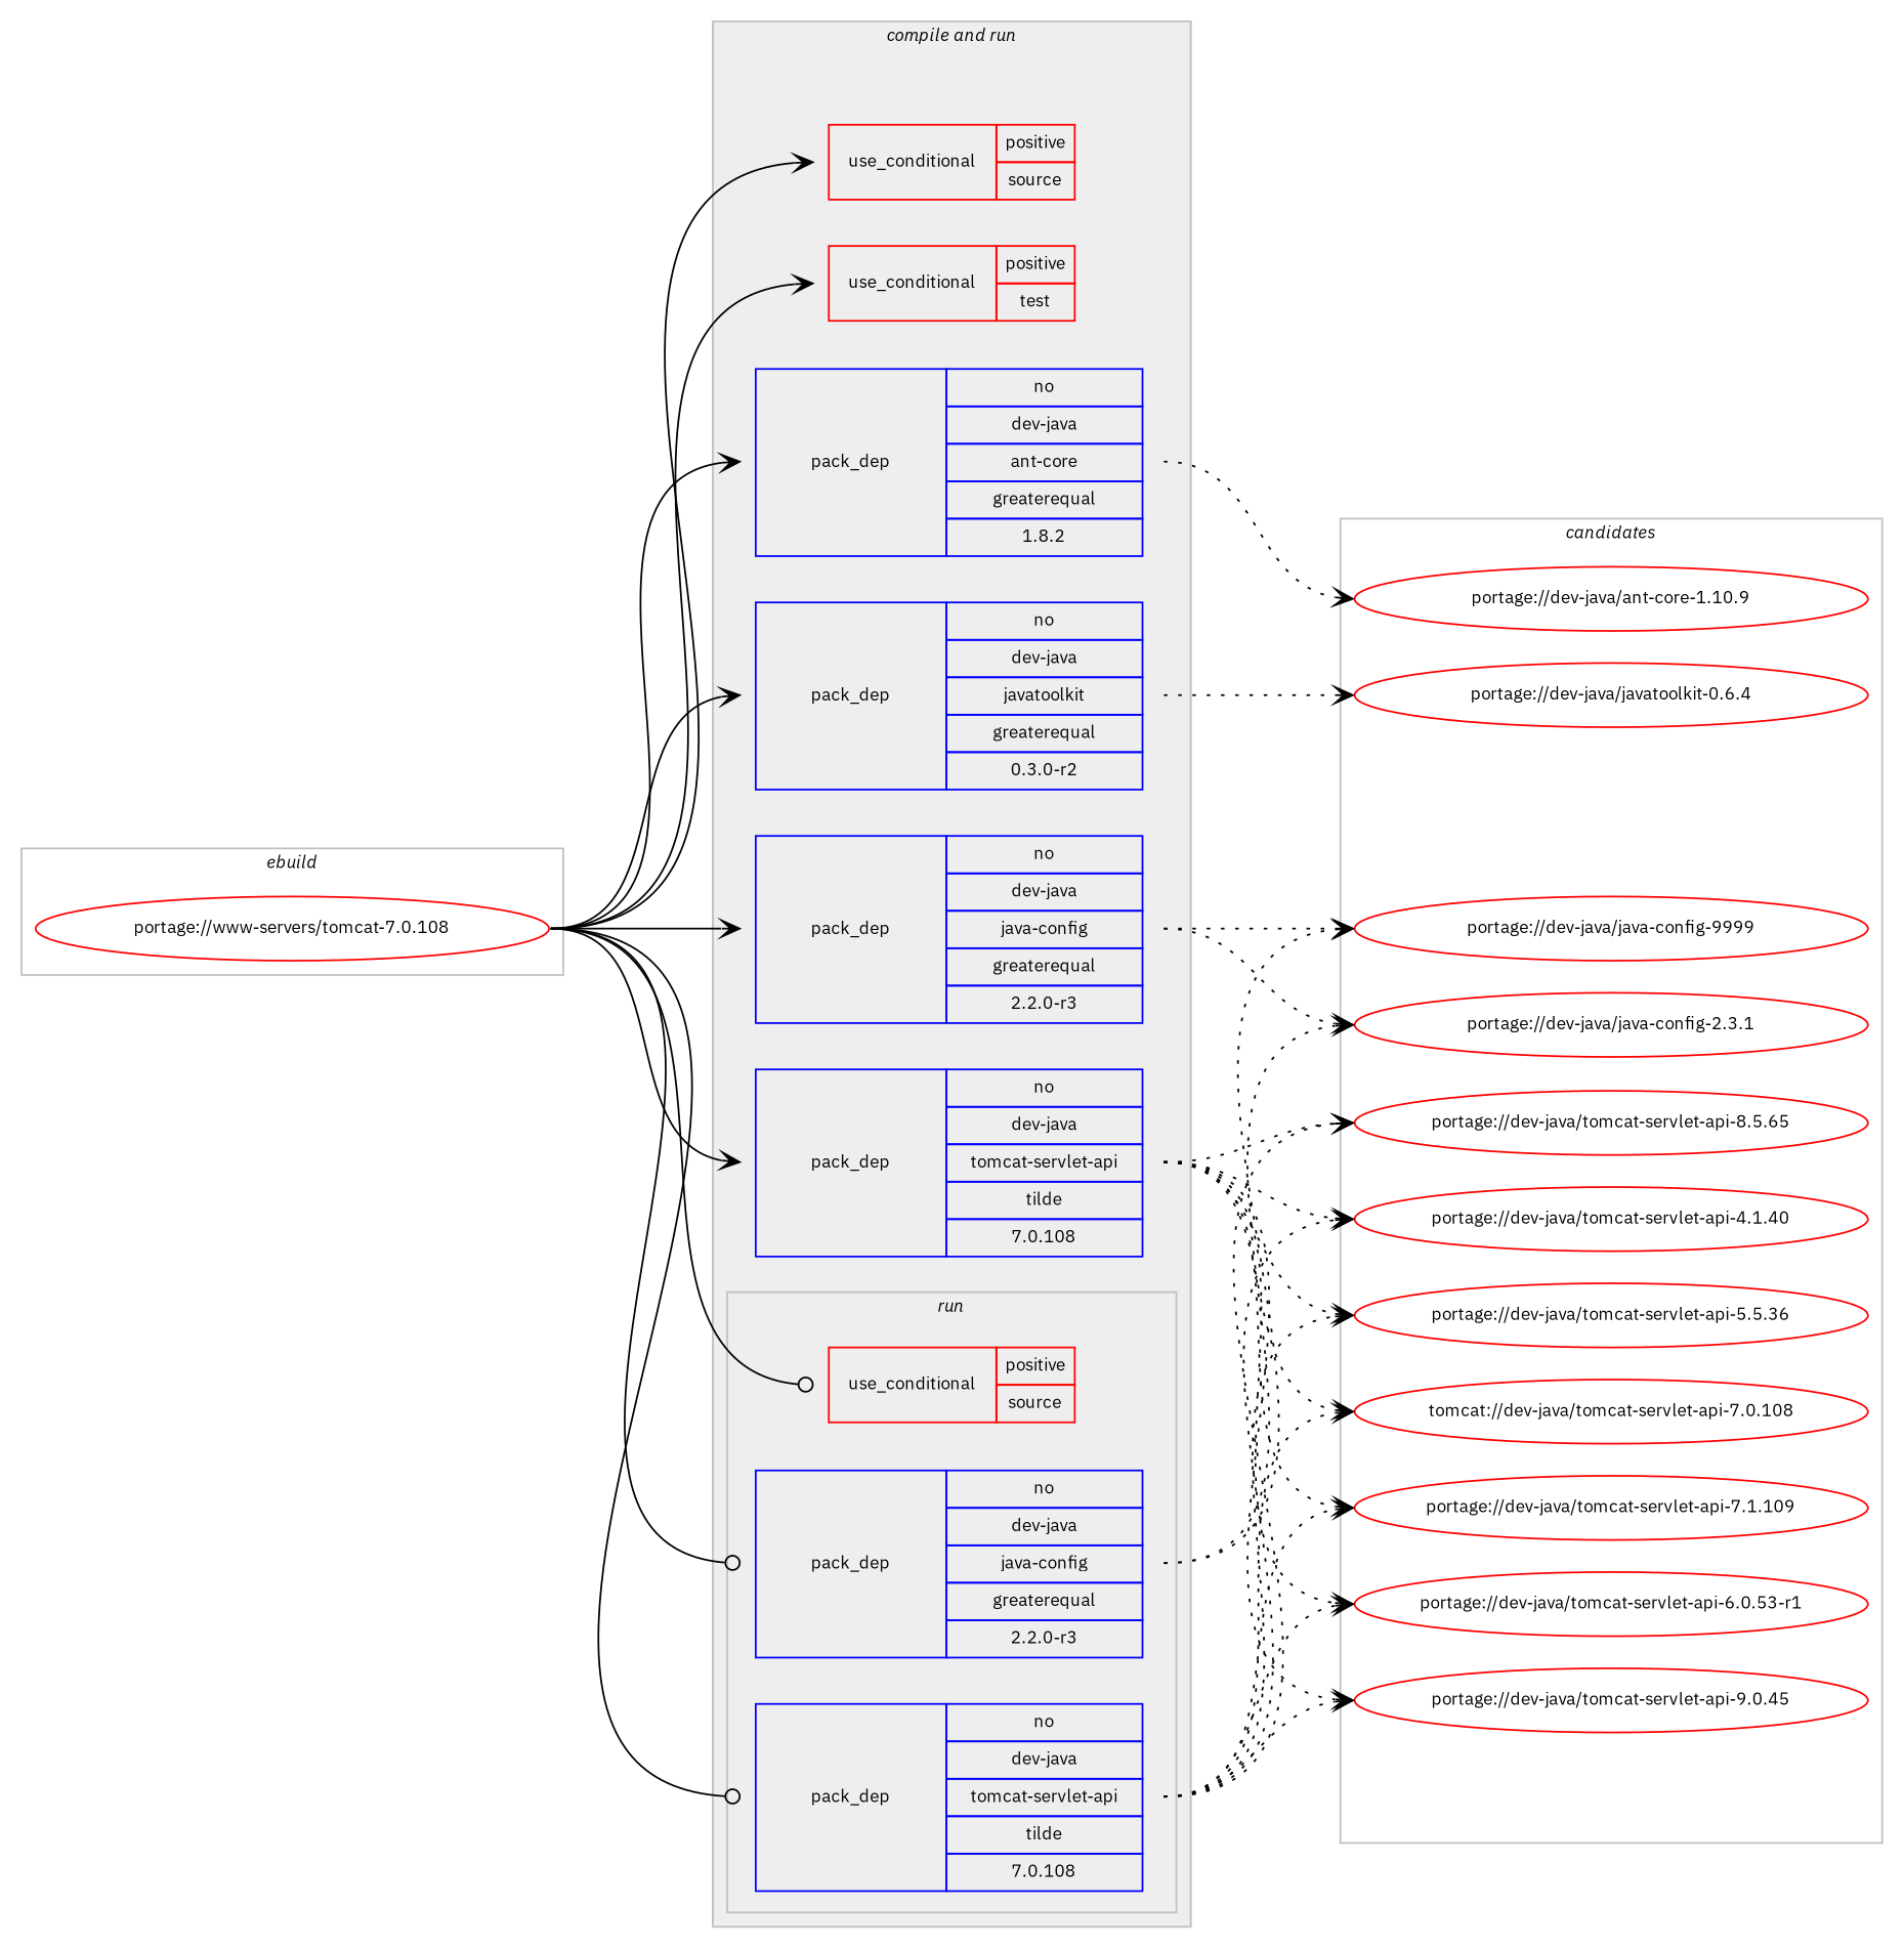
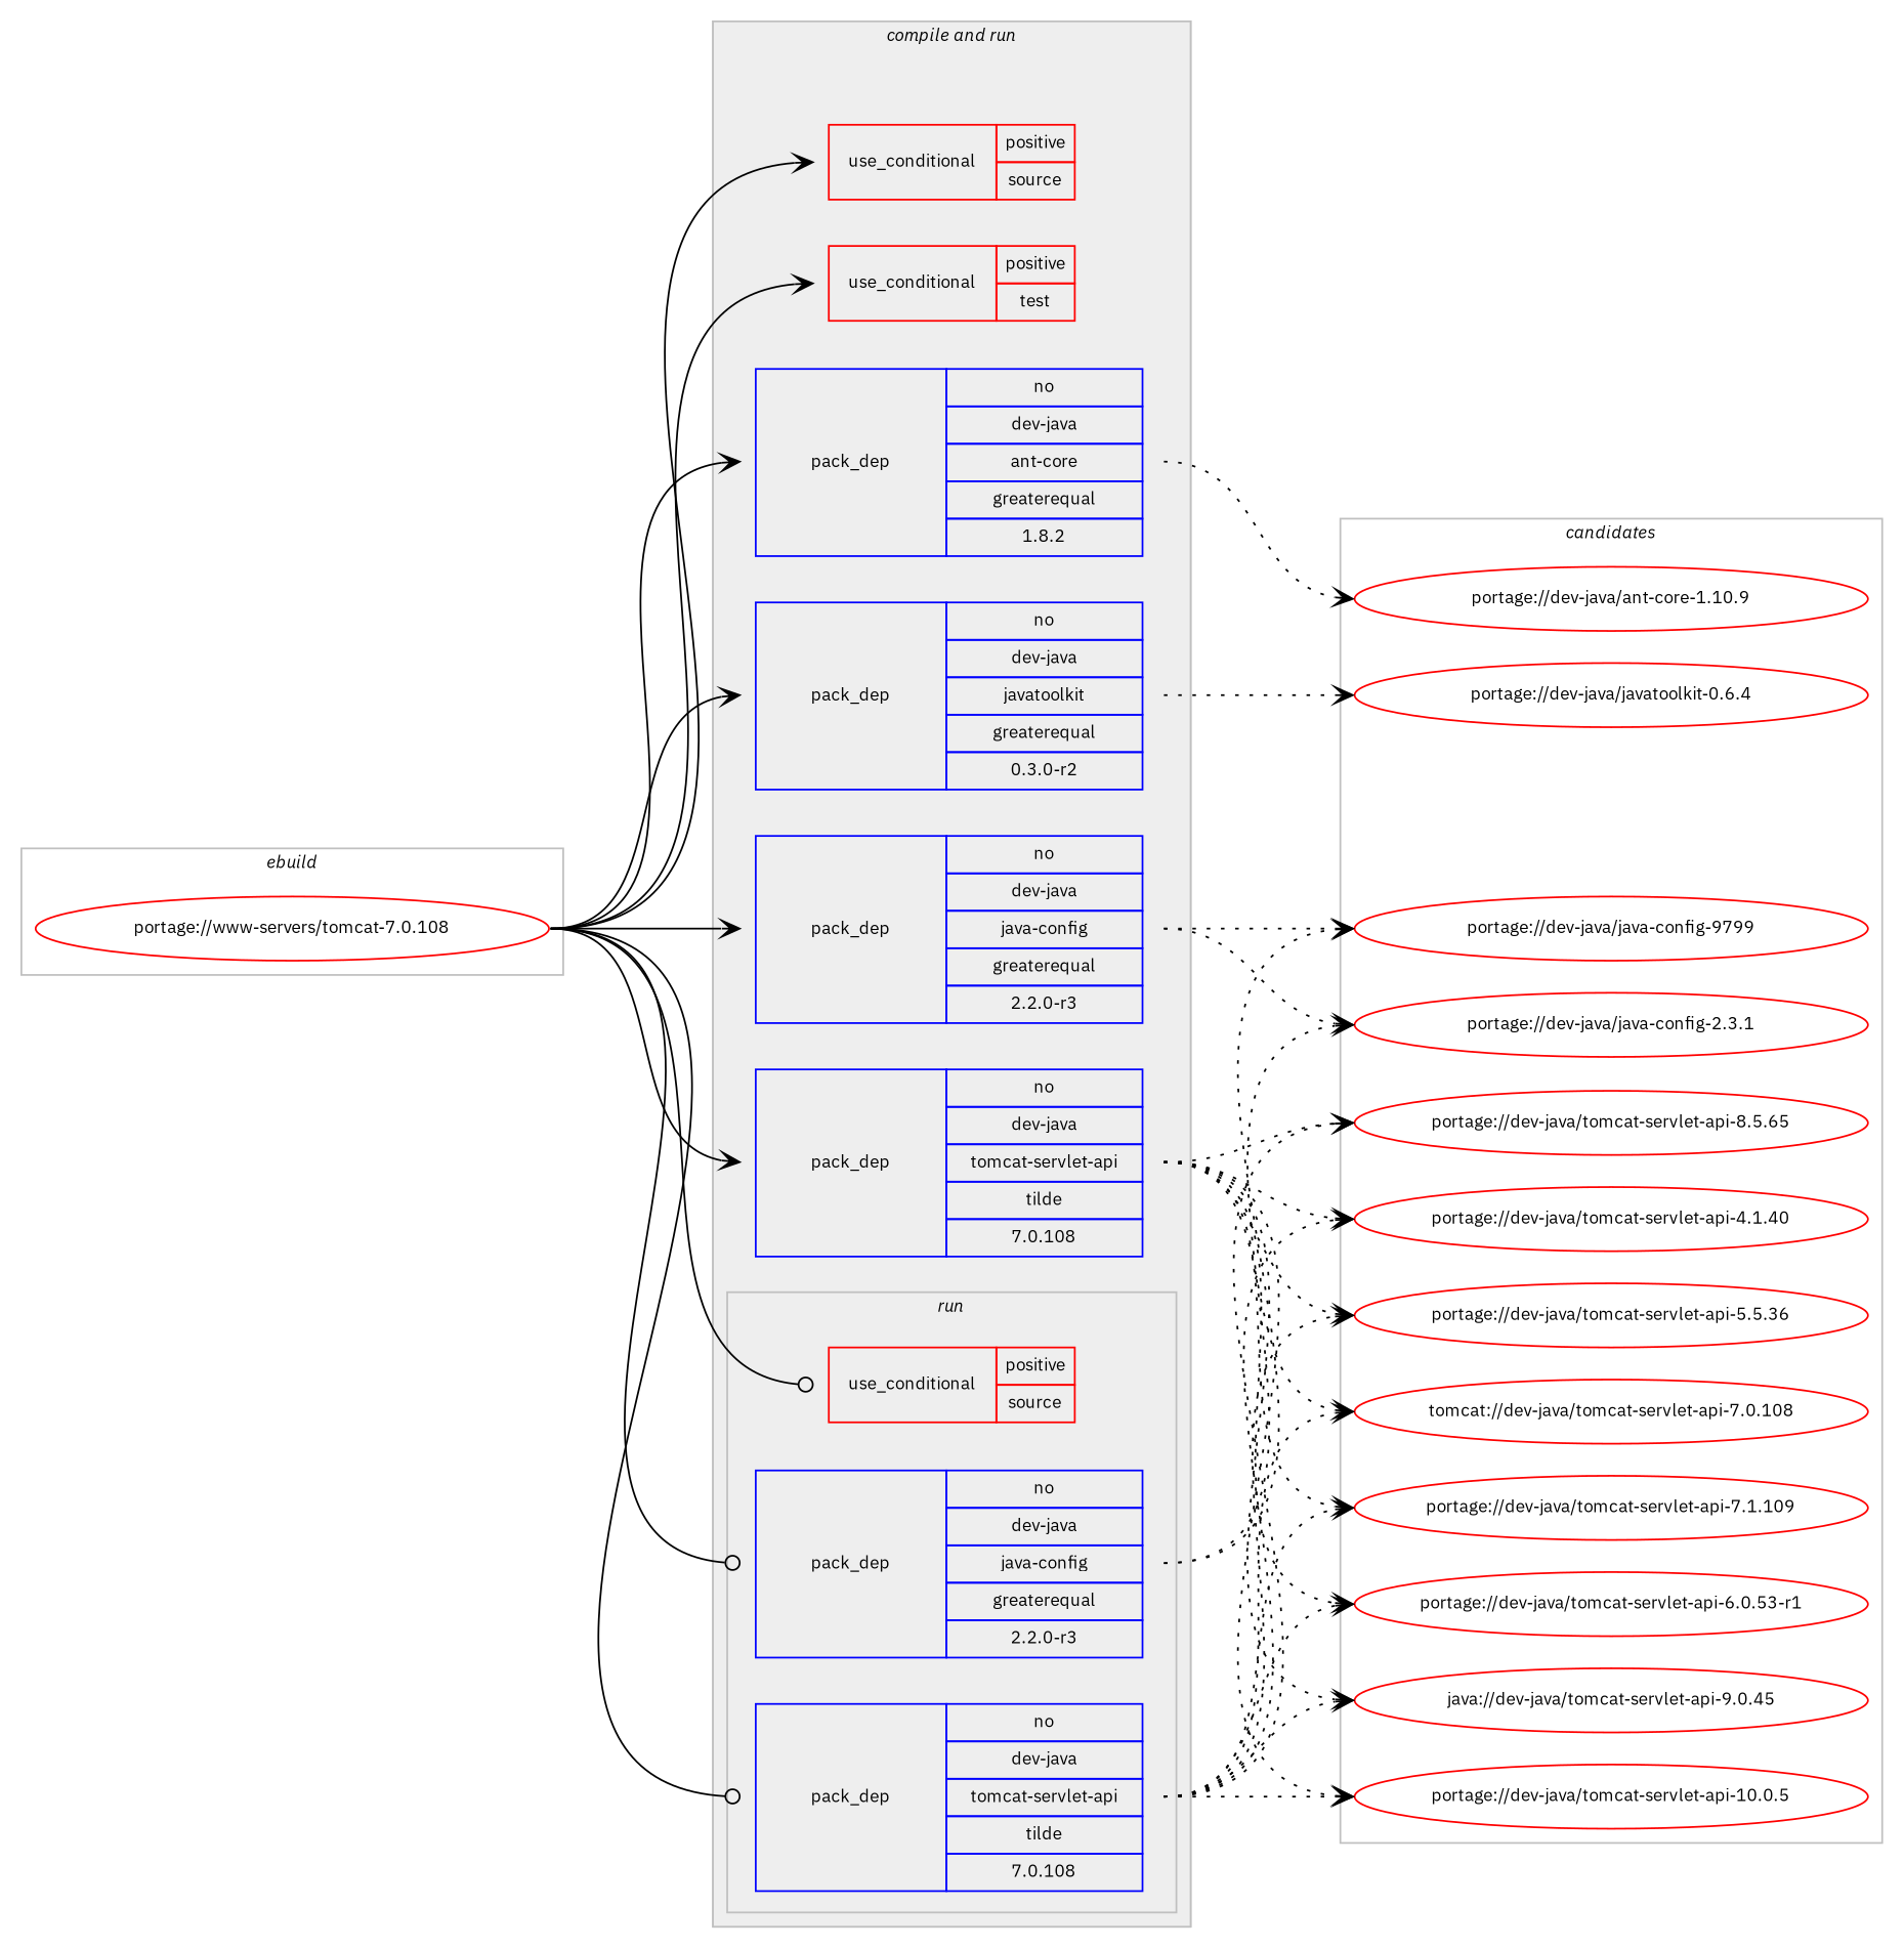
  digraph {
    compound=true
    concentrate=true
    fontname="IBM Plex Sans"
    fontsize=10
    newrank=true
    rankdir=LR
    ranksep=1.5
    node [color=red fontname="IBM Plex Sans" fontsize=10]
    edge [arrowhead=vee fontname="IBM Plex Sans" headport=w style=dotted tailport=e weight=100]
    n1 [label="portage://www-servers/tomcat-7.0.108" width=4]
    n2 [label=<<TABLE BORDER="0" CELLBORDER="1" CELLSPACING="0" CELLPADDING="4"><TR><TD ROWSPAN="3" CELLPADDING="10">use_conditional</TD></TR><TR><TD>positive</TD></TR><TR><TD>source</TD></TR></TABLE>> shape=none]
    n3 [label=<<TABLE BORDER="0" CELLBORDER="1" CELLSPACING="0" CELLPADDING="4"><TR><TD ROWSPAN="3" CELLPADDING="10">use_conditional</TD></TR><TR><TD>positive</TD></TR><TR><TD>test</TD></TR></TABLE>> shape=none]
    n4 [color=blue label=<<TABLE BORDER="0" CELLBORDER="1" CELLSPACING="0" CELLPADDING="4" WIDTH="220"><TR><TD ROWSPAN="6" CELLPADDING="30">pack_dep</TD></TR><TR><TD WIDTH="110">no</TD></TR><TR><TD>dev-java</TD></TR><TR><TD>ant-core</TD></TR><TR><TD>greaterequal</TD></TR><TR><TD>1.8.2</TD></TR></TABLE>> shape=none]
    n5 [color=blue label=<<TABLE BORDER="0" CELLBORDER="1" CELLSPACING="0" CELLPADDING="4" WIDTH="220"><TR><TD ROWSPAN="6" CELLPADDING="30">pack_dep</TD></TR><TR><TD WIDTH="110">no</TD></TR><TR><TD>dev-java</TD></TR><TR><TD>java-config</TD></TR><TR><TD>greaterequal</TD></TR><TR><TD>2.2.0-r3</TD></TR></TABLE>> shape=none]
    n6 [color=blue label=<<TABLE BORDER="0" CELLBORDER="1" CELLSPACING="0" CELLPADDING="4" WIDTH="220"><TR><TD ROWSPAN="6" CELLPADDING="30">pack_dep</TD></TR><TR><TD WIDTH="110">no</TD></TR><TR><TD>dev-java</TD></TR><TR><TD>javatoolkit</TD></TR><TR><TD>greaterequal</TD></TR><TR><TD>0.3.0-r2</TD></TR></TABLE>> shape=none]
    n7 [color=blue label=<<TABLE BORDER="0" CELLBORDER="1" CELLSPACING="0" CELLPADDING="4" WIDTH="220"><TR><TD ROWSPAN="6" CELLPADDING="30">pack_dep</TD></TR><TR><TD WIDTH="110">no</TD></TR><TR><TD>dev-java</TD></TR><TR><TD>tomcat-servlet-api</TD></TR><TR><TD>tilde</TD></TR><TR><TD>7.0.108</TD></TR></TABLE>> shape=none]
    n8 [label=<<TABLE BORDER="0" CELLBORDER="1" CELLSPACING="0" CELLPADDING="4"><TR><TD ROWSPAN="3" CELLPADDING="10">use_conditional</TD></TR><TR><TD>positive</TD></TR><TR><TD>source</TD></TR></TABLE>> shape=none]
    n9 [color=blue label=<<TABLE BORDER="0" CELLBORDER="1" CELLSPACING="0" CELLPADDING="4" WIDTH="220"><TR><TD ROWSPAN="6" CELLPADDING="30">pack_dep</TD></TR><TR><TD WIDTH="110">no</TD></TR><TR><TD>dev-java</TD></TR><TR><TD>java-config</TD></TR><TR><TD>greaterequal</TD></TR><TR><TD>2.2.0-r3</TD></TR></TABLE>> shape=none]
    n10 [color=blue label=<<TABLE BORDER="0" CELLBORDER="1" CELLSPACING="0" CELLPADDING="4" WIDTH="220"><TR><TD ROWSPAN="6" CELLPADDING="30">pack_dep</TD></TR><TR><TD WIDTH="110">no</TD></TR><TR><TD>dev-java</TD></TR><TR><TD>tomcat-servlet-api</TD></TR><TR><TD>tilde</TD></TR><TR><TD>7.0.108</TD></TR></TABLE>> shape=none]
    n11 [label="portage://dev-java/ant-core-1.10.9" width=4]
    n12 [label="portage://dev-java/java-config-2.3.1" width=4]
-   n13 [label="portage://dev-java/java-config-9999" width=4]
+   n13 [label="portage://dev-java/java-config-9799" width=4]
    n14 [label="portage://dev-java/javatoolkit-0.6.4" width=4]
+   n15 [label="portage://dev-java/tomcat-servlet-api-10.0.5" width=4]
    n16 [label="portage://dev-java/tomcat-servlet-api-4.1.40" width=4]
    n17 [label="portage://dev-java/tomcat-servlet-api-5.5.36" width=4]
    n18 [label="portage://dev-java/tomcat-servlet-api-6.0.53-r1" width=4]
    n19 [label="tomcat://dev-java/tomcat-servlet-api-7.0.108" width=4]
    n20 [label="portage://dev-java/tomcat-servlet-api-7.1.109" width=4]
    n21 [label="portage://dev-java/tomcat-servlet-api-8.5.65" width=4]
-   n22 [label="portage://dev-java/tomcat-servlet-api-9.0.45" width=4]
+   n22 [label="java://dev-java/tomcat-servlet-api-9.0.45" width=4]
    subgraph cluster_1 {
      color=gray
      label=<<i>ebuild</i>>
      rank=same
      n1
    }
    subgraph cluster_2 {
      color=gray
      label=<<i>dependencies</i>>
      subgraph cluster_3 {
        color=gray
        fillcolor="#eeeeee"
        label=<<i>compile</i>>
        style=filled
        subgraph sub_4 {
          color=gray
          fillcolor="#eeeeee"
          label=<<i>compile</i>>
          style=filled
          n2
        }
        subgraph sub_5 {
          color=gray
          fillcolor="#eeeeee"
          label=<<i>compile</i>>
          style=filled
          n3
        }
        subgraph sub_6 {
          color=gray
          fillcolor="#eeeeee"
          label=<<i>compile</i>>
          style=filled
          n4
        }
        subgraph sub_7 {
          color=gray
          fillcolor="#eeeeee"
          label=<<i>compile</i>>
          style=filled
          n5
        }
        subgraph sub_8 {
          color=gray
          fillcolor="#eeeeee"
          label=<<i>compile</i>>
          style=filled
          n6
        }
        subgraph sub_9 {
          color=gray
          fillcolor="#eeeeee"
          label=<<i>compile</i>>
          style=filled
          n7
        }
      }
      subgraph cluster_10 {
        color=gray
        fillcolor="#eeeeee"
        label=<<i>compile and run</i>>
        style=filled
      }
      subgraph cluster_11 {
        color=gray
        fillcolor="#eeeeee"
        label=<<i>run</i>>
        style=filled
        subgraph sub_12 {
          color=gray
          fillcolor="#eeeeee"
          label=<<i>run</i>>
          style=filled
          n8
        }
        subgraph sub_13 {
          color=gray
          fillcolor="#eeeeee"
          label=<<i>run</i>>
          style=filled
          n9
        }
        subgraph sub_14 {
          color=gray
          fillcolor="#eeeeee"
          label=<<i>run</i>>
          style=filled
          n10
        }
      }
    }
    subgraph cluster_15 {
      color=gray
      label=<<i>candidates</i>>
      rank=same
      subgraph sub_16 {
        color=black
        label=<<i>candidates</i>>
        nodesep=1
        rank=same
        n11
      }
      subgraph sub_17 {
        color=black
        label=<<i>candidates</i>>
        nodesep=1
        rank=same
        n12
        n13
      }
      subgraph sub_18 {
        color=black
        label=<<i>candidates</i>>
        nodesep=1
        rank=same
        n14
      }
      subgraph sub_19 {
        color=black
        label=<<i>candidates</i>>
        nodesep=1
        rank=same
+       n15
        n16
        n17
        n18
        n19
        n20
        n21
        n22
      }
      subgraph sub_20 {
        color=black
        label=<<i>candidates</i>>
        nodesep=1
        rank=same
        n12
        n13
      }
      subgraph sub_21 {
        color=black
        label=<<i>candidates</i>>
        nodesep=1
        rank=same
+       n15
        n16
        n17
        n18
        n19
        n20
        n21
        n22
      }
    }
    n1 -> n2 [style=solid weight=20]
    n1 -> n3 [style=solid weight=20]
    n1 -> n4 [style=solid weight=20]
    n1 -> n5 [style=solid weight=20]
    n1 -> n6 [style=solid weight=20]
    n1 -> n7 [style=solid weight=20]
    n1 -> n8 [arrowhead=odot style=solid weight=20]
    n1 -> n9 [arrowhead=odot style=solid weight=20]
    n1 -> n10 [arrowhead=odot style=solid weight=20]
    n4 -> n11
    n5 -> n12
    n5 -> n13
    n6 -> n14
+   n7 -> n15
    n7 -> n16
    n7 -> n17
    n7 -> n18
    n7 -> n19
    n7 -> n20
    n7 -> n21
    n7 -> n22
    n9 -> n12
    n9 -> n13
+   n10 -> n15
    n10 -> n16
    n10 -> n17
    n10 -> n18
    n10 -> n19
    n10 -> n20
    n10 -> n21
    n10 -> n22
  }
